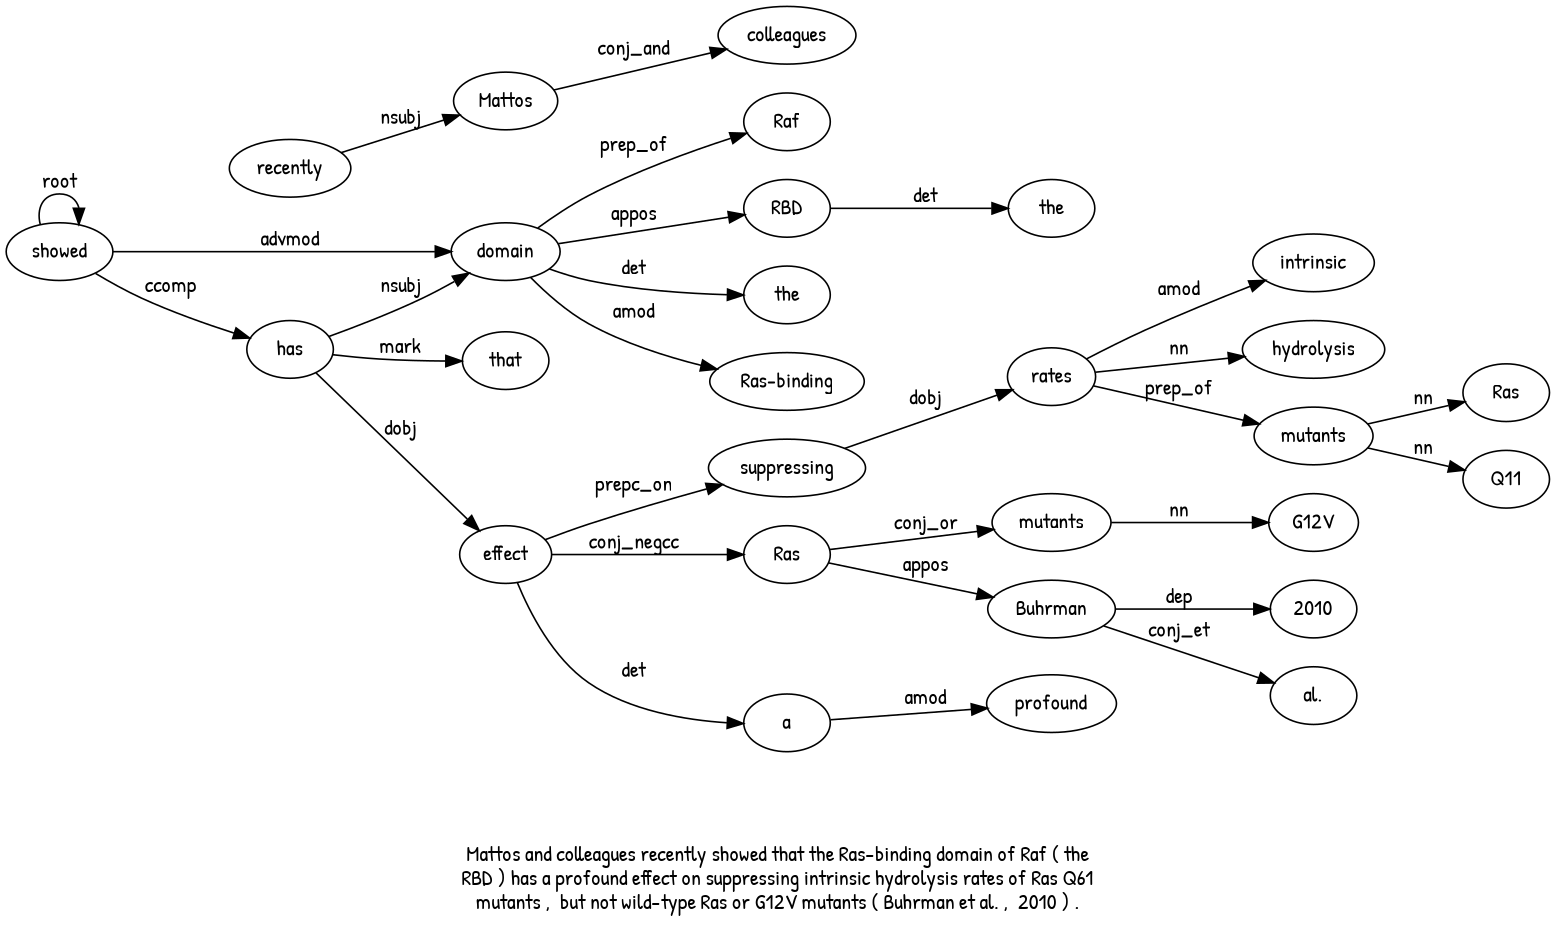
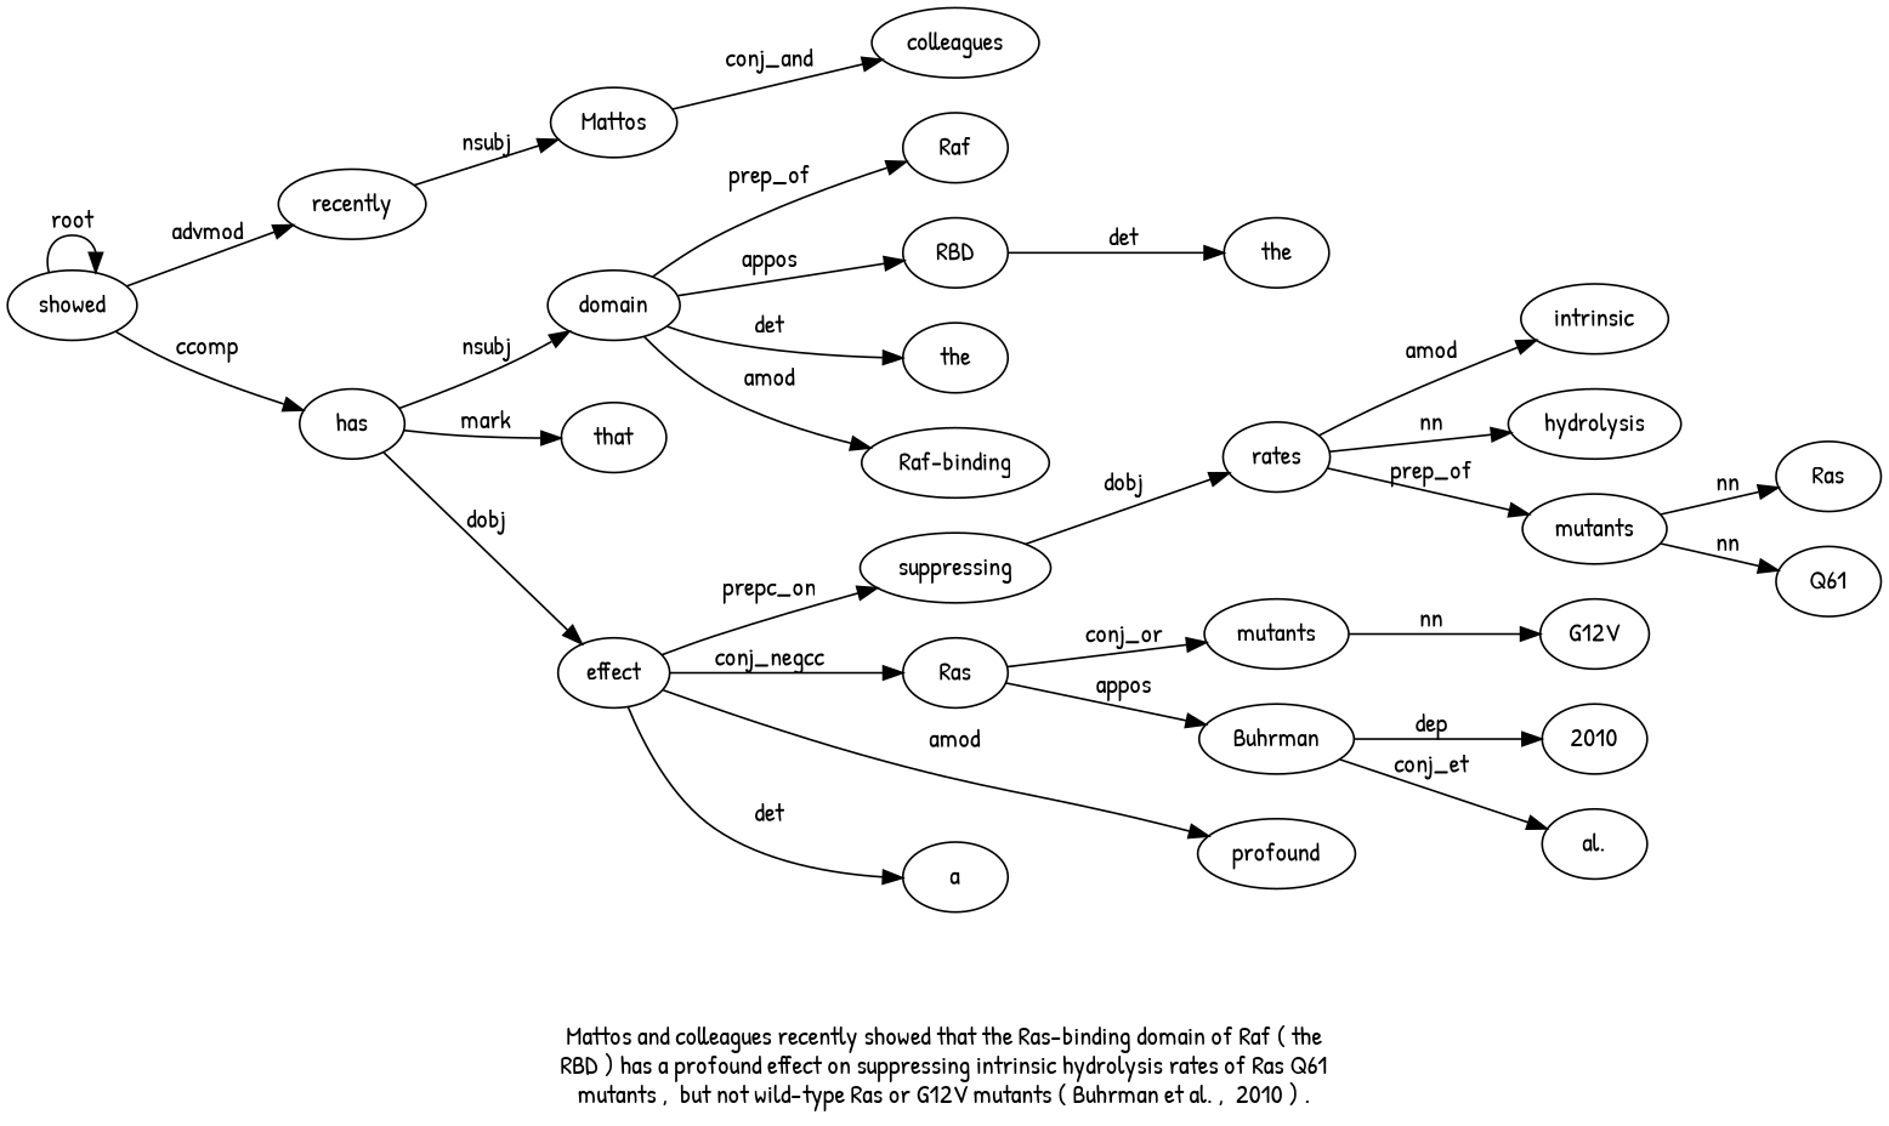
  digraph {
    fontname="Patrick Hand"
    label="Mattos and colleagues recently showed that the Ras-binding domain of Raf ( the\nRBD ) has a profound effect on suppressing intrinsic hydrolysis rates of Ras Q61\nmutants ,  but not wild-type Ras or G12V mutants ( Buhrman et al. ,  2010 ) ."
    rankdir=LR
    node [fillcolor=white fontname="Patrick Hand" style=filled]
    edge [fontname="Patrick Hand"]
    n1 [label=showed]
    n2 [label=recently]
    n3 [label=has]
    n4 [label=Mattos]
    n5 [label=colleagues]
    n6 [label=that]
    n7 [label=domain]
    n8 [label=effect]
    n9 [label=the]
-   n10 [label="Ras-binding"]
+   n10 [label="Raf-binding"]
    n11 [label=Raf]
    n12 [label=RBD]
    n13 [label=a]
    n14 [label=profound]
    n15 [label=suppressing]
    n16 [label=Ras]
    n17 [label=the]
    n18 [label=rates]
    n19 [label=mutants]
    n20 [label=Buhrman]
    n21 [label=intrinsic]
    n22 [label=hydrolysis]
    n23 [label=mutants]
    n24 [label=Ras]
-   n25 [label=Q11]
+   n25 [label=Q61]
    n26 [label=G12V]
    n27 [label="al."]
    n28 [label=2010]
    n1 -> n1 [label=root]
-   n1 -> n7 [label=advmod]
+   n1 -> n2 [label=advmod]
    n1 -> n3 [label=ccomp]
    n2 -> n4 [label=nsubj]
    n3 -> n6 [label=mark]
    n3 -> n7 [label=nsubj]
    n3 -> n8 [label=dobj]
    n4 -> n5 [label=conj_and]
    n7 -> n9 [label=det]
    n7 -> n10 [label=amod]
    n7 -> n11 [label=prep_of]
    n7 -> n12 [label=appos]
    n8 -> n13 [label=det]
-   n13 -> n14 [label=amod]
+   n8 -> n14 [label=amod]
    n8 -> n15 [label=prepc_on]
    n8 -> n16 [label=conj_negcc]
    n12 -> n17 [label=det]
    n15 -> n18 [label=dobj]
    n16 -> n19 [label=conj_or]
    n16 -> n20 [label=appos]
    n18 -> n21 [label=amod]
    n18 -> n22 [label=nn]
    n18 -> n23 [label=prep_of]
    n19 -> n26 [label=nn]
    n20 -> n27 [label=conj_et]
    n20 -> n28 [label=dep]
    n23 -> n24 [label=nn]
    n23 -> n25 [label=nn]
  }
